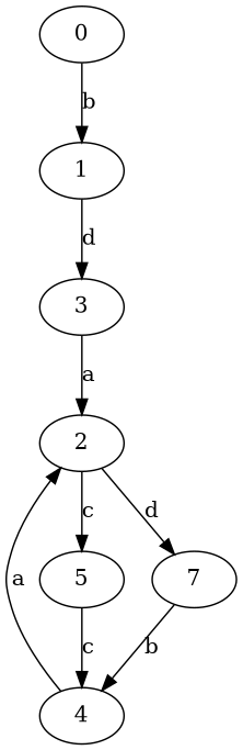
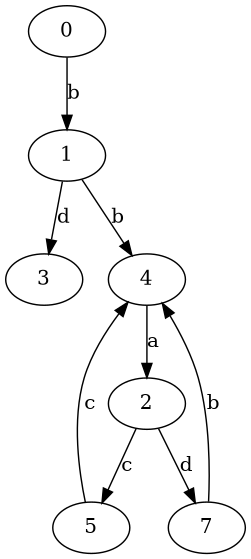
  strict digraph {
    1
    3
    4
    2
    5
    n6 [label=7]
    0
    1 -> 3 [label=d]
-   3 -> 2 [label=a]
+   1 -> 4 [label=b]
    4 -> 2 [label=a]
    2 -> 5 [label=c]
    2 -> n6 [label=d]
    5 -> 4 [label=c]
    n6 -> 4 [label=b]
    0 -> 1 [label=b]
  }
